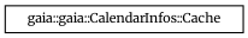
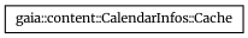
  digraph {
    rankdir=LR
    fontname=Merriweather
-   n1 [color=black fillcolor=white fontname=Merriweather fontsize=10 height=0.2 label="gaia::gaia::CalendarInfos::Cache" shape=record style=filled width=0.4]
+   n1 [color=black fillcolor=white fontname=Merriweather fontsize=10 height=0.2 label="gaia::content::CalendarInfos::Cache" shape=record style=filled width=0.4]
  }
